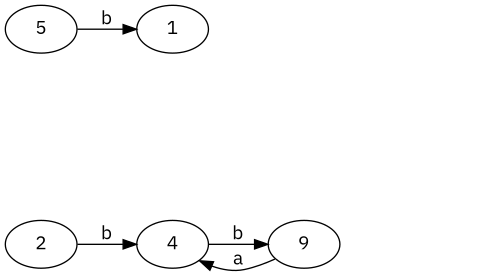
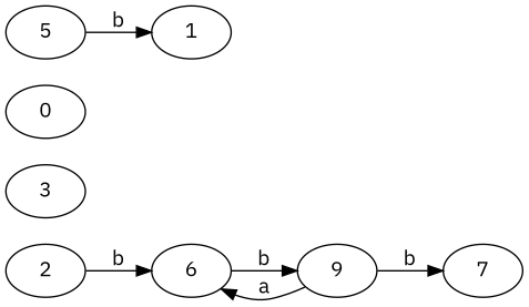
  strict digraph {
    fontname="IBM Plex Sans"
    rankdir=LR
    node [fontname="IBM Plex Sans"]
    edge [fontname="IBM Plex Sans"]
    2
-   4
+   4 [label=6]
    n3 [label=9]
+   3
+   0
    5
    1
+   7
    2 -> 4 [label=b]
    4 -> n3 [label=b]
    n3 -> 4 [label=a]
+   n3 -> 7 [label=b]
    5 -> 1 [label=b]
  }
